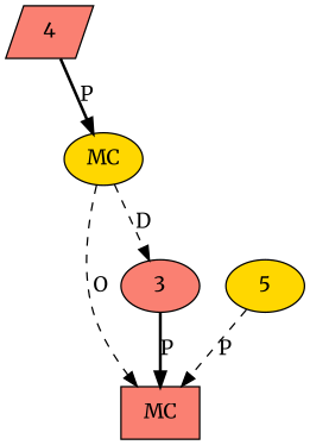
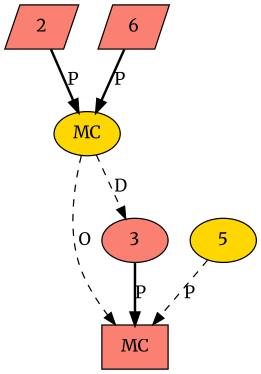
  digraph {
    fontname=Merriweather
    node [fillcolor=salmon fontname=Merriweather shape=ellipse style=filled t=Date]
    edge [fontname=Merriweather style=bold]
    n1 [l=1229 label=MC s="assertWeekIterator()" shape=box t=DateUtilsTest]
    n2 [label=3 n=it t=Iterator]
    n3 [fillcolor=gold l=1228 label=MC s="iterator()" t=DateUtils]
-   4 [n=date1 shape=parallelogram v=null]
+   4 [n=date1 shape=parallelogram v=null label=2]
    5 [fillcolor=gold n=monday t=Calendar]
+   6 [n=date1 shape=parallelogram v=null]
    n2 -> n1 [label=P]
    n3 -> n1 [label=O style=dashed]
    n3 -> n2 [label=D style=dashed]
    4 -> n3 [label=P]
    5 -> n1 [label=P style=dashed]
+   6 -> n3 [label=P]
  }
